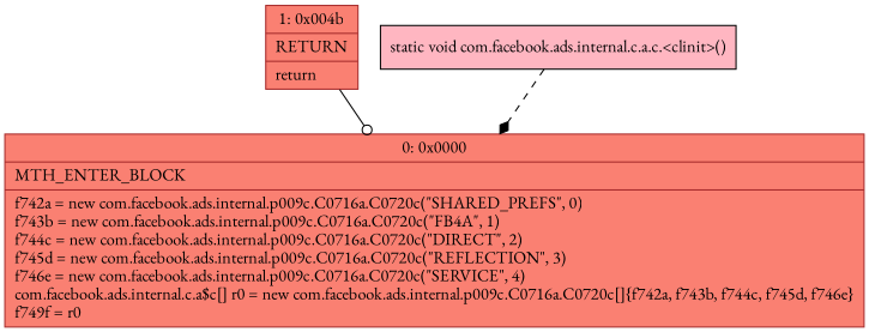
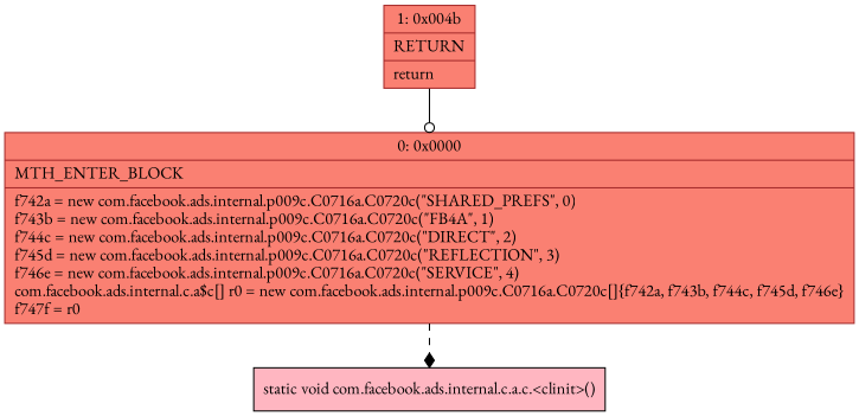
  digraph {
    fontname="EB Garamond"
    node [color=brown fillcolor=salmon fontname="EB Garamond" shape=record style=filled]
    edge [fontname="EB Garamond"]
-   n1 [label="{0\:\ 0x0000|MTH_ENTER_BLOCK\l|f742a = new com.facebook.ads.internal.p009c.C0716a.C0720c(\"SHARED_PREFS\", 0)\lf743b = new com.facebook.ads.internal.p009c.C0716a.C0720c(\"FB4A\", 1)\lf744c = new com.facebook.ads.internal.p009c.C0716a.C0720c(\"DIRECT\", 2)\lf745d = new com.facebook.ads.internal.p009c.C0716a.C0720c(\"REFLECTION\", 3)\lf746e = new com.facebook.ads.internal.p009c.C0716a.C0720c(\"SERVICE\", 4)\lcom.facebook.ads.internal.c.a$c[] r0 = new com.facebook.ads.internal.p009c.C0716a.C0720c[]\{f742a, f743b, f744c, f745d, f746e\}\lf749f = r0\l}"]
+   n1 [label="{0\:\ 0x0000|MTH_ENTER_BLOCK\l|f742a = new com.facebook.ads.internal.p009c.C0716a.C0720c(\"SHARED_PREFS\", 0)\lf743b = new com.facebook.ads.internal.p009c.C0716a.C0720c(\"FB4A\", 1)\lf744c = new com.facebook.ads.internal.p009c.C0716a.C0720c(\"DIRECT\", 2)\lf745d = new com.facebook.ads.internal.p009c.C0716a.C0720c(\"REFLECTION\", 3)\lf746e = new com.facebook.ads.internal.p009c.C0716a.C0720c(\"SERVICE\", 4)\lcom.facebook.ads.internal.c.a$c[] r0 = new com.facebook.ads.internal.p009c.C0716a.C0720c[]\{f742a, f743b, f744c, f745d, f746e\}\lf747f = r0\l}"]
    n2 [label="{1\:\ 0x004b|RETURN\l|return\l}"]
    n3 [color=black fillcolor=lightpink label="{static void com.facebook.ads.internal.c.a.c.\<clinit\>() }"]
    n2 -> n1 [arrowhead=odot style=solid]
-   n3 -> n1 [arrowhead=diamond style=dashed]
+   n1 -> n3 [arrowhead=diamond style=dashed]
  }
